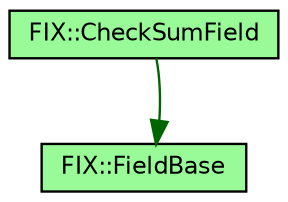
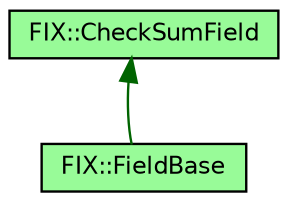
  digraph {
    node [color=black fillcolor=palegreen fontname=Helvetica fontsize=10 shape=record style=filled]
    n1 [fontcolor=black height=0.2 label="FIX::CheckSumField" width=0.4]
    n2 [height=0.2 label="FIX::FieldBase" width=0.4]
-   n2 -> n1 [color=darkgreen dir=back fontname=Helvetica fontsize=10 labelfontname=Helvetica labelfontsize=10 style=solid]
+   n1 -> n2 [color=darkgreen dir=back fontname=Helvetica fontsize=10 labelfontname=Helvetica labelfontsize=10 style=solid]
  }
